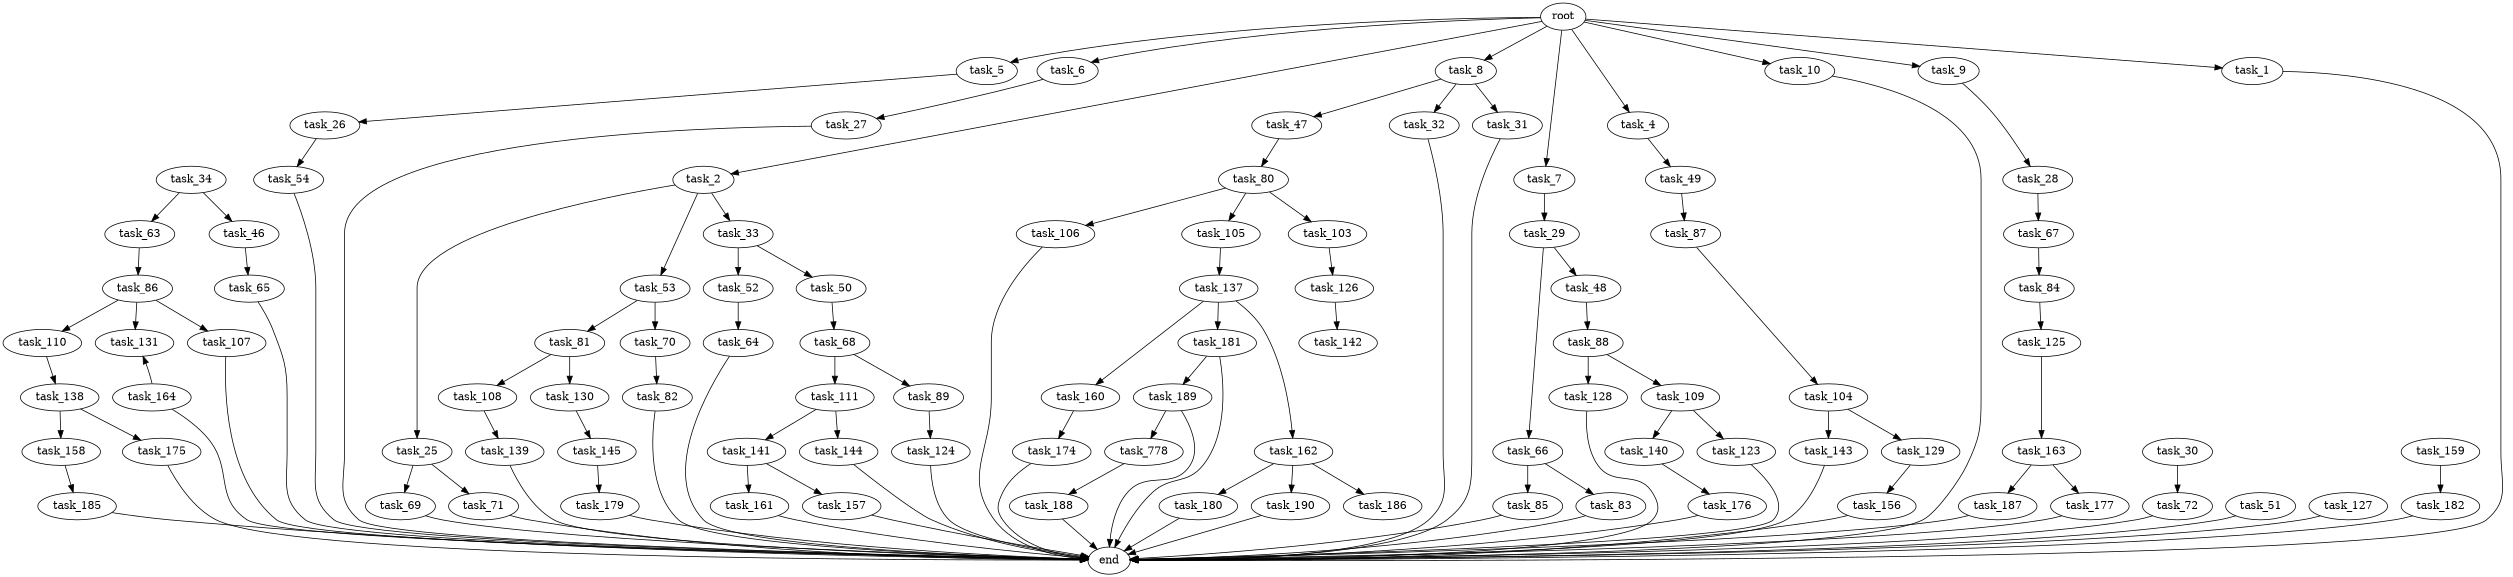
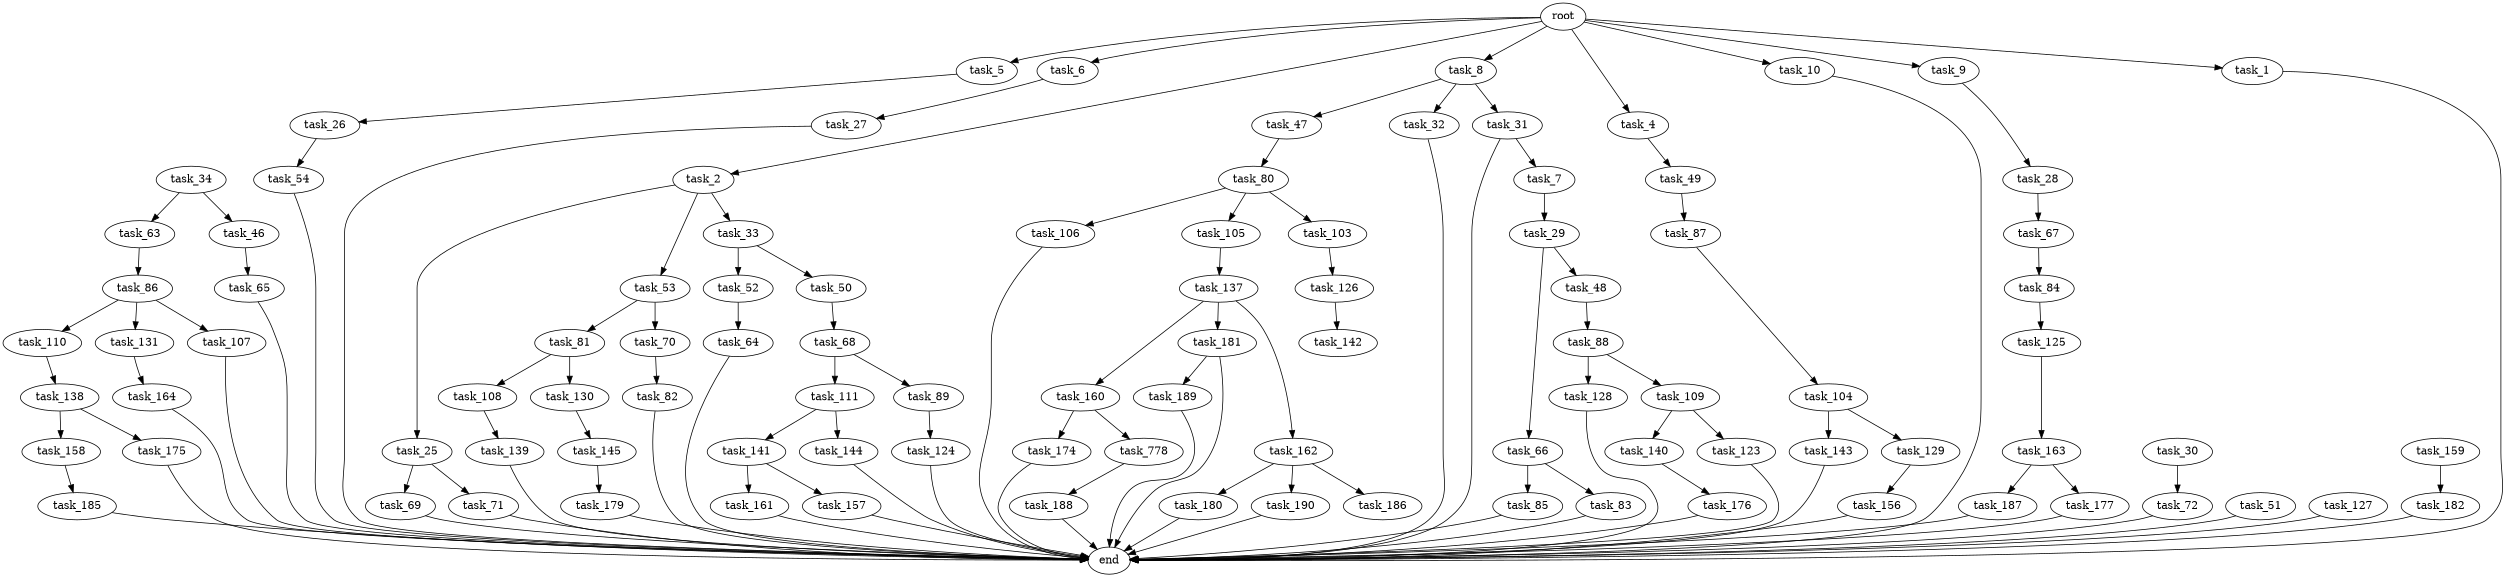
  digraph {
    task_65
    end
    task_175
    task_89
    task_124
    task_5
    task_26
    task_54
    task_47
    task_80
    task_105
    task_103
    task_106
    task_30
    task_72
    task_51
    task_6
    task_27
    task_2
    task_53
    task_33
    task_25
    task_81
    task_70
    task_50
    task_52
    task_69
    task_71
    task_8
    task_32
    task_31
    task_34
    task_46
    task_63
    task_125
    task_163
    task_187
    task_177
    task_130
    task_108
    task_82
    task_84
    task_49
    task_87
    task_104
    task_86
    task_110
    task_131
    task_107
    task_138
    task_164
    task_145
    task_179
    task_68
    task_64
    task_189
    task_158
    task_185
    task_160
    task_174
    n61 [label=task_778]
    task_188
    task_137
    task_181
    task_162
    task_48
    task_88
    task_109
    task_128
    task_4
    task_139
    task_176
    task_140
    task_123
    task_144
    task_111
    task_10
    task_161
    task_83
    task_126
    task_142
    task_9
    task_28
    task_67
    task_127
    task_143
    task_66
    task_85
    task_159
    task_182
    root
    task_7
    task_1
    task_29
    task_141
    task_157
    task_180
    task_129
    task_156
    task_186
    task_190
    task_65 -> end
    task_175 -> end
    task_89 -> task_124
    task_124 -> end
    task_5 -> task_26
    task_26 -> task_54
    task_54 -> end
    task_47 -> task_80
    task_80 -> task_105
    task_80 -> task_103
    task_80 -> task_106
    task_105 -> task_137
    task_103 -> task_126
    task_106 -> end
    task_30 -> task_72
    task_72 -> end
    task_51 -> end
    task_6 -> task_27
    task_27 -> end
    task_2 -> task_53
    task_2 -> task_33
    task_2 -> task_25
    task_53 -> task_81
    task_53 -> task_70
    task_33 -> task_50
    task_33 -> task_52
    task_25 -> task_69
    task_25 -> task_71
    task_81 -> task_130
    task_81 -> task_108
    task_70 -> task_82
    task_50 -> task_68
    task_52 -> task_64
    task_69 -> end
    task_71 -> end
    task_8 -> task_47
    task_8 -> task_32
    task_8 -> task_31
    task_32 -> end
    task_31 -> end
    task_34 -> task_46
    task_34 -> task_63
    task_46 -> task_65
    task_63 -> task_86
    task_125 -> task_163
    task_163 -> task_187
    task_163 -> task_177
    task_187 -> end
    task_177 -> end
    task_130 -> task_145
    task_108 -> task_139
    task_82 -> end
    task_84 -> task_125
    task_49 -> task_87
    task_87 -> task_104
    task_104 -> task_143
    task_104 -> task_129
    task_86 -> task_110
    task_86 -> task_131
    task_86 -> task_107
    task_110 -> task_138
-   task_164 -> task_131
+   task_131 -> task_164
    task_107 -> end
    task_138 -> task_175
    task_138 -> task_158
    task_164 -> end
    task_145 -> task_179
    task_179 -> end
    task_68 -> task_89
    task_68 -> task_111
    task_64 -> end
    task_189 -> end
    task_158 -> task_185
    task_185 -> end
    task_160 -> task_174
-   task_189 -> n61
+   task_160 -> n61
    task_174 -> end
    n61 -> task_188
    task_188 -> end
    task_137 -> task_160
    task_137 -> task_181
    task_137 -> task_162
    task_181 -> end
    task_181 -> task_189
    task_162 -> task_180
    task_162 -> task_186
    task_162 -> task_190
    task_48 -> task_88
    task_88 -> task_109
    task_88 -> task_128
    task_109 -> task_140
    task_109 -> task_123
    task_128 -> end
    task_4 -> task_49
    task_139 -> end
    task_176 -> end
    task_140 -> task_176
    task_123 -> end
    task_144 -> end
    task_111 -> task_144
    task_111 -> task_141
    task_10 -> end
    task_161 -> end
    task_83 -> end
    task_126 -> task_142
    task_9 -> task_28
    task_28 -> task_67
    task_67 -> task_84
    task_127 -> end
    task_143 -> end
    task_66 -> task_83
    task_66 -> task_85
    task_85 -> end
    task_159 -> task_182
    task_182 -> end
    root -> task_5
    root -> task_6
    root -> task_2
    root -> task_8
    root -> task_4
    root -> task_10
    root -> task_9
-   root -> task_7
+   task_31 -> task_7
    root -> task_1
    task_7 -> task_29
    task_1 -> end
    task_29 -> task_48
    task_29 -> task_66
    task_141 -> task_161
    task_141 -> task_157
    task_157 -> end
    task_180 -> end
    task_129 -> task_156
    task_156 -> end
    task_190 -> end
  }
